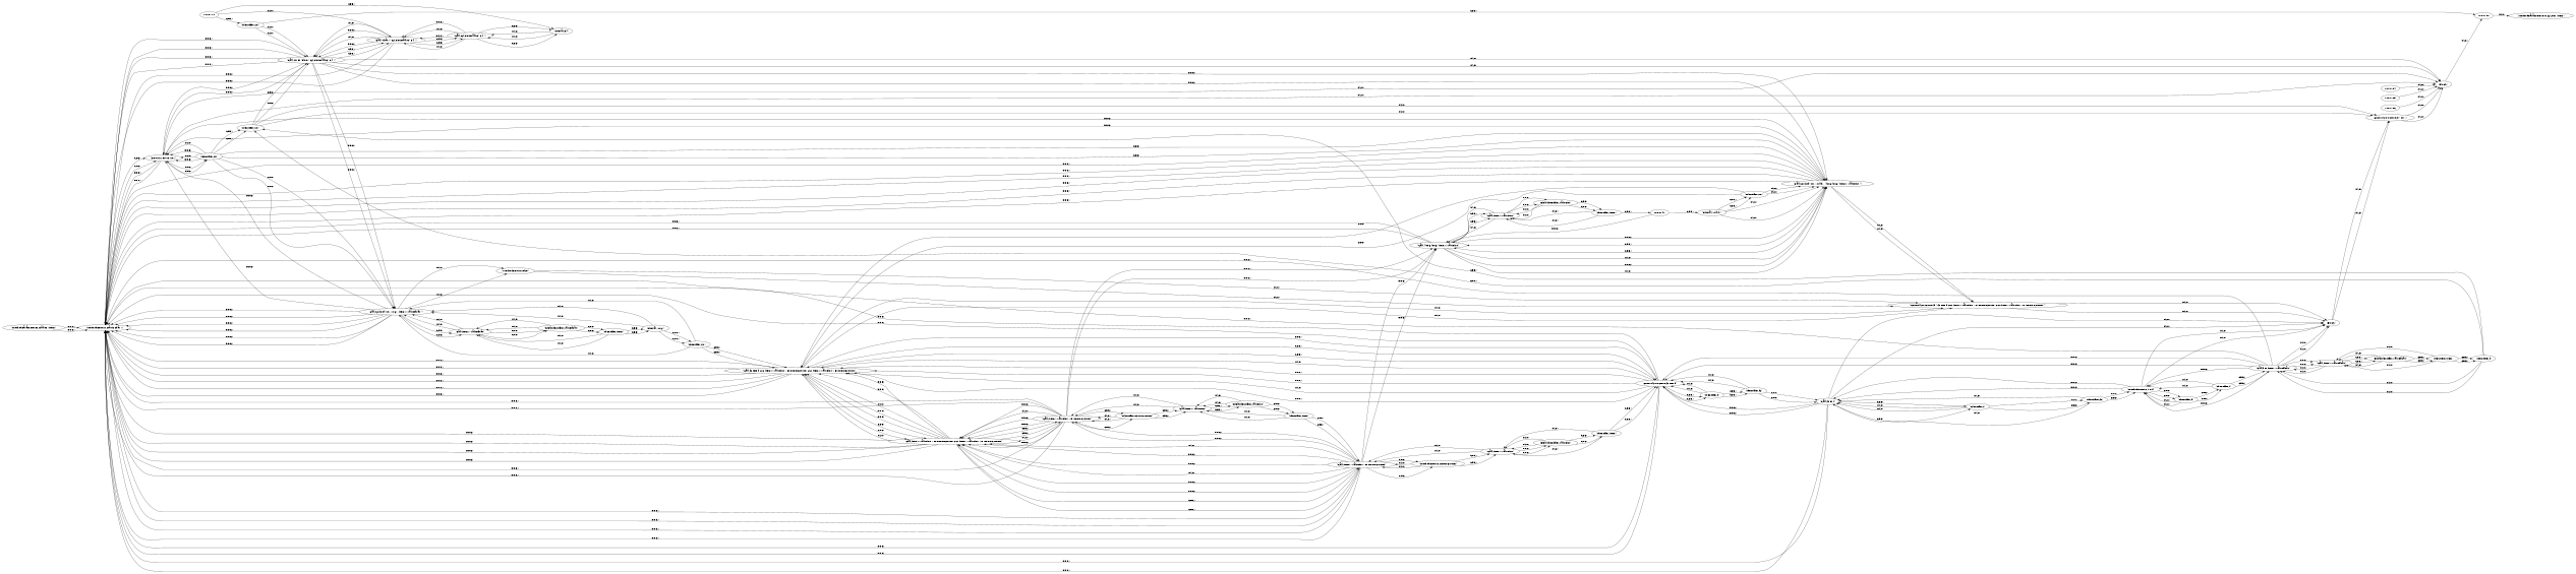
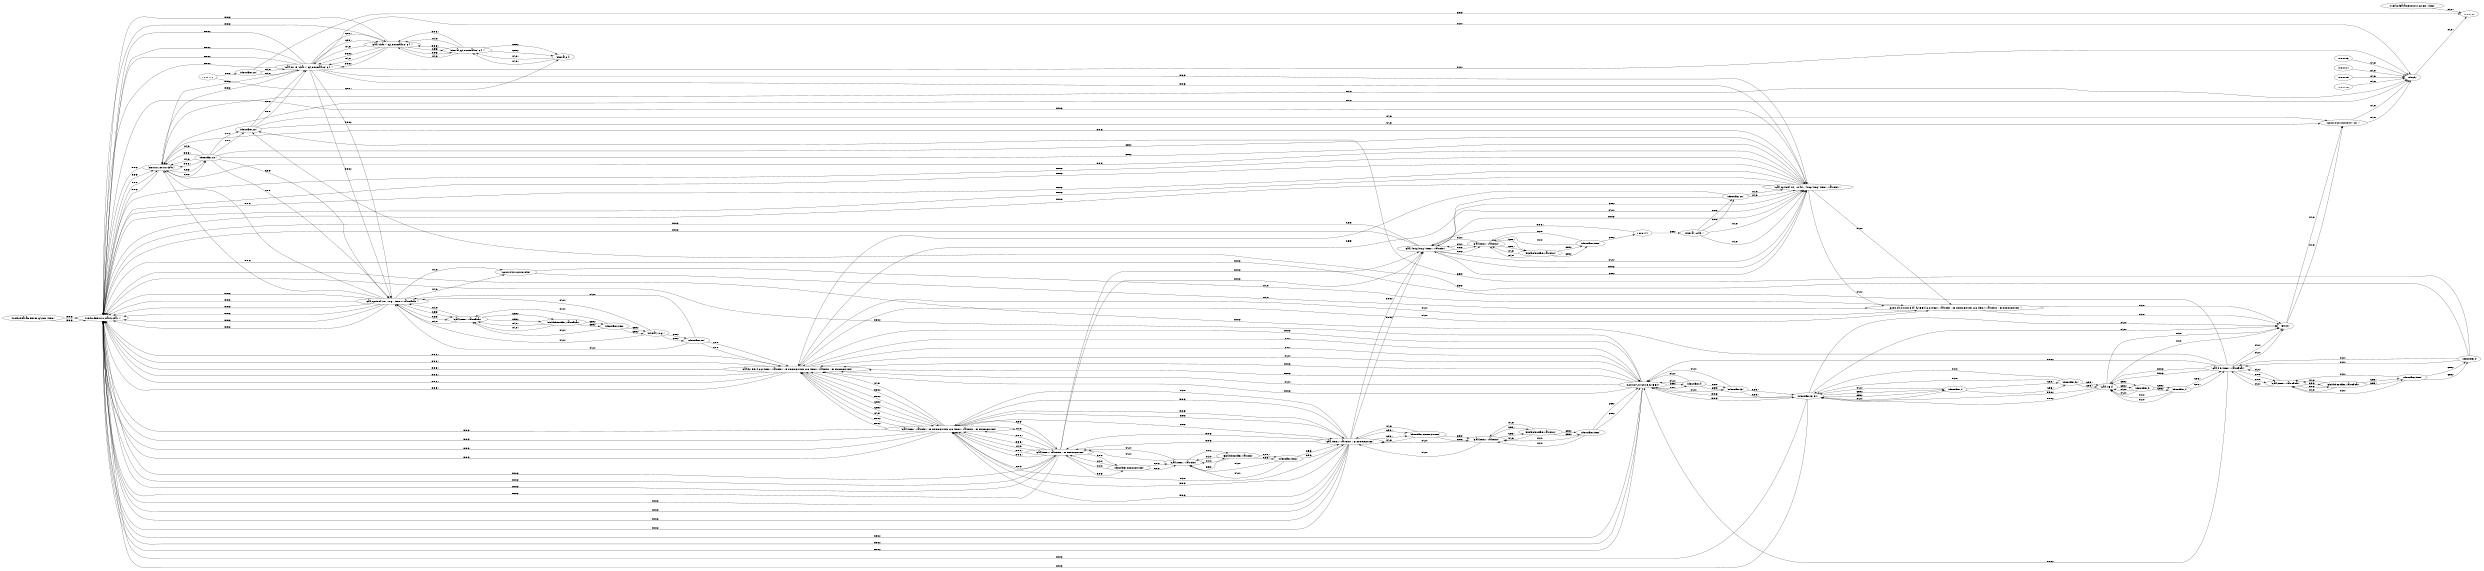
  digraph {
    rankdir=LR
    n1 [label="(MethodReturn,static char *)"]
-   n2 [label="(Return,return str;)"]
+   n2 [label="(Return,return char;)"]
    n3 [label="(Identifier,str)"]
    n4 [label="(Block,)"]
-   n5 [label="(MethodParameterIn,malloc *item)"]
+   n5 [label="(MethodParameterIn,cJSON *item)"]
    n6 [label="(MethodParameterOut,cJSON *item)"]
    1000100
-   n8 [label="(MethodReturn,i = f)"]
+   n8 [label="(Call,i = f)"]
    n9 [label="(Identifier,f)"]
-   n10 [label="(Call,f2 = i)"]
+   n10 [label="(Identifier,f2 = i)"]
    n11 [label="(Block,)"]
    n12 [label="(Identifier,i)"]
    n13 [label="(Identifier,i)"]
    n14 [label="(ControlStructure,f2 == f)"]
    n15 [label="(ControlStructure,if ( str ))"]
    n16 [label="(Call,f = item->valuefloat)"]
    n17 [label="(Call,item->valuefloat)"]
    n18 [label="(Identifier,f2)"]
    n19 [label="(Identifier,f)"]
    n20 [label="(Call,f2 == f && item->valueint >= LLONG_MIN && item->valueint <= LLONG_MAX)"]
    n21 [label="(Identifier,f2)"]
    n22 [label="(Call,item->valueint >= LLONG_MIN && item->valueint <= LLONG_MAX)"]
    n23 [label="(Call,item->valueint >= LLONG_MIN)"]
    n24 [label="(Call,item->valueint <= LLONG_MAX)"]
-   n25 [label="(MethodReturn,LLONG_MIN)"]
+   n25 [label="(Identifier,LLONG_MIN)"]
    n26 [label="(Call,(long long) item->valueint)"]
    n27 [label="(Identifier,LLONG_MAX)"]
    n28 [label="(ControlStructure,if ( f2 == f && item->valueint >= LLONG_MIN && item->valueint <= LLONG_MAX ))"]
    n29 [label="(Call,item->valueint)"]
    n30 [label="(Call,sprintf( str, \"%lld\", (long long) item->valueint ))"]
    n31 [label="(Call,item->valueint)"]
    n32 [label="(FieldIdentifier,valueint)"]
    n33 [label="(Identifier,item)"]
    n34 [label="(Call,item->valueint)"]
    n35 [label="(FieldIdentifier,valueint)"]
    n36 [label="(Identifier,item)"]
    n37 [label="(Identifier,str)"]
    n38 [label="(Literal,\"%lld\")"]
    n39 [label="(FieldIdentifier,valueint)"]
    n40 [label="(Identifier,item)"]
    1000147
-   n42 [label="(MethodReturn,else)"]
+   n42 [label="(ControlStructure,else)"]
    n43 [label="(Identifier,str)"]
    n44 [label="(Call,sprintf( str, \"%g\", item->valuefloat ))"]
    n45 [label="(Call,item->valuefloat)"]
    n46 [label="(Literal,\"%g\")"]
    n47 [label="(FieldIdentifier,valuefloat)"]
    n48 [label="(Identifier,item)"]
    n49 [label="(Identifier,str)"]
-   n50 [label="(Call,str = (else*) cJSON_malloc( 64 ))"]
+   n50 [label="(Call,str = (char*) cJSON_malloc( 64 ))"]
    n51 [label="(Call,(char*) cJSON_malloc( 64 ))"]
-   n52 [label="(Call,cJSON_malloc( 64 ))"]
+   n52 [label="(Literal,cJSON_malloc( 64 ))"]
    n53 [label="(Identifier,str)"]
    n54 [label="(Literal,64)"]
    1000110
    n56 [label="(FieldIdentifier,valuefloat)"]
    n57 [label="(Identifier,item)"]
    n58 [label="(Identifier,f)"]
-   1000104 [label=1010104]
+   1000103
+   1000104
    1000105
    1000106
    n1 -> n2 [label="CFG: "]
    n1 -> n2 [label="CFG: "]
    n2 -> n1 [label="DDG: "]
    n2 -> n1 [label="DDG: "]
    n2 -> n3 [label="CFG: "]
    n2 -> n3 [label="CFG: "]
    n2 -> n4 [label="AST: "]
    n2 -> n4 [label="AST: "]
    n3 -> n2 [label="AST: "]
    n3 -> n2 [label="DDG: "]
    n3 -> n2 [label="AST: "]
    n3 -> n2 [label="DDG: "]
    n3 -> n30 [label="CFG: "]
    n3 -> n30 [label="CFG: "]
    n3 -> n44 [label="CFG: "]
    n3 -> n44 [label="CFG: "]
    n3 -> n49 [label="CFG: "]
    n3 -> n49 [label="CFG: "]
    n4 -> 1000100 [label="AST: "]
    n5 -> n1 [label="DDG: "]
    n5 -> n1 [label="DDG: "]
-   1000100 -> n6 [label="AST: "]
+   n6 -> 1000100 [label="AST: "]
    n8 -> n9 [label="CFG: "]
    n8 -> n9 [label="CFG: "]
    n8 -> n10 [label="DDG: "]
    n8 -> n10 [label="DDG: "]
    n8 -> n11 [label="AST: "]
    n8 -> n11 [label="AST: "]
    n9 -> n8 [label="AST: "]
    n9 -> n8 [label="AST: "]
    n9 -> n12 [label="CFG: "]
    n9 -> n12 [label="CFG: "]
    n10 -> n1 [label="DDG: "]
    n10 -> n1 [label="DDG: "]
    n10 -> n11 [label="AST: "]
    n10 -> n11 [label="AST: "]
    n10 -> n13 [label="CFG: "]
    n10 -> n13 [label="CFG: "]
    n10 -> n14 [label="DDG: "]
    n10 -> n14 [label="DDG: "]
    n11 -> n15 [label="AST: "]
    n11 -> n15 [label="AST: "]
    n12 -> n8 [label="AST: "]
    n12 -> n8 [label="AST: "]
    n12 -> n16 [label="CFG: "]
    n12 -> n16 [label="CFG: "]
    n13 -> n10 [label="AST: "]
    n13 -> n10 [label="AST: "]
    n13 -> n18 [label="CFG: "]
    n13 -> n18 [label="CFG: "]
    n14 -> n1 [label="DDG: "]
    n14 -> n1 [label="DDG: "]
    n14 -> n1 [label="DDG: "]
    n14 -> n1 [label="DDG: "]
    n14 -> n19 [label="CFG: "]
    n14 -> n19 [label="CFG: "]
    n14 -> n20 [label="AST: "]
    n14 -> n20 [label="DDG: "]
    n14 -> n20 [label="DDG: "]
    n14 -> n20 [label="AST: "]
    n14 -> n20 [label="DDG: "]
    n14 -> n20 [label="DDG: "]
    n15 -> n4 [label="AST: "]
    n15 -> n4 [label="AST: "]
    n16 -> n1 [label="DDG: "]
    n16 -> n1 [label="DDG: "]
    n16 -> n8 [label="DDG: "]
    n16 -> n8 [label="DDG: "]
    n16 -> n11 [label="AST: "]
    n16 -> n11 [label="AST: "]
    n16 -> n14 [label="DDG: "]
    n16 -> n14 [label="DDG: "]
    n16 -> n17 [label="CFG: "]
    n16 -> n17 [label="CFG: "]
    n17 -> n16 [label="AST: "]
    n17 -> n16 [label="AST: "]
    n17 -> n56 [label="CFG: "]
    n17 -> n56 [label="CFG: "]
    n18 -> n8 [label="CFG: "]
    n18 -> n8 [label="CFG: "]
    n18 -> n10 [label="AST: "]
    n18 -> n10 [label="AST: "]
    n19 -> n14 [label="AST: "]
    n19 -> n14 [label="AST: "]
    n19 -> n21 [label="CFG: "]
    n19 -> n21 [label="CFG: "]
    n20 -> n1 [label="DDG: "]
    n20 -> n1 [label="DDG: "]
    n20 -> n1 [label="DDG: "]
    n20 -> n1 [label="DDG: "]
    n20 -> n1 [label="DDG: "]
    n20 -> n1 [label="DDG: "]
    n20 -> n14 [label="CFG: "]
    n20 -> n14 [label="CFG: "]
    n20 -> n22 [label="CFG: "]
    n20 -> n22 [label="CFG: "]
    n20 -> n28 [label="AST: "]
    n20 -> n28 [label="AST: "]
    n21 -> n10 [label="CFG: "]
    n21 -> n10 [label="CFG: "]
    n21 -> n14 [label="AST: "]
    n21 -> n14 [label="AST: "]
    n22 -> n1 [label="DDG: "]
    n22 -> n1 [label="DDG: "]
    n22 -> n1 [label="DDG: "]
    n22 -> n1 [label="DDG: "]
    n22 -> n20 [label="AST: "]
    n22 -> n20 [label="DDG: "]
    n22 -> n20 [label="DDG: "]
    n22 -> n20 [label="AST: "]
    n22 -> n20 [label="DDG: "]
    n22 -> n20 [label="DDG: "]
    n22 -> n23 [label="CFG: "]
    n22 -> n23 [label="CFG: "]
    n22 -> n24 [label="CFG: "]
    n22 -> n24 [label="CFG: "]
    n23 -> n1 [label="DDG: "]
    n23 -> n1 [label="DDG: "]
    n23 -> n1 [label="DDG: "]
    n23 -> n1 [label="DDG: "]
    n23 -> n22 [label="AST: "]
    n23 -> n22 [label="DDG: "]
    n23 -> n22 [label="DDG: "]
    n23 -> n22 [label="AST: "]
    n23 -> n22 [label="DDG: "]
    n23 -> n22 [label="DDG: "]
    n23 -> n24 [label="DDG: "]
    n23 -> n24 [label="DDG: "]
    n23 -> n25 [label="CFG: "]
    n23 -> n25 [label="CFG: "]
    n23 -> n26 [label="DDG: "]
    n23 -> n26 [label="DDG: "]
    n24 -> n1 [label="DDG: "]
    n24 -> n1 [label="DDG: "]
    n24 -> n1 [label="DDG: "]
    n24 -> n1 [label="DDG: "]
    n24 -> n22 [label="AST: "]
    n24 -> n22 [label="DDG: "]
    n24 -> n22 [label="DDG: "]
    n24 -> n22 [label="AST: "]
    n24 -> n22 [label="DDG: "]
    n24 -> n22 [label="DDG: "]
    n24 -> n26 [label="DDG: "]
    n24 -> n26 [label="DDG: "]
    n24 -> n27 [label="CFG: "]
    n24 -> n27 [label="CFG: "]
    n25 -> n23 [label="AST: "]
    n25 -> n23 [label="AST: "]
    n25 -> n29 [label="CFG: "]
    n25 -> n29 [label="CFG: "]
    n26 -> n1 [label="DDG: "]
    n26 -> n1 [label="DDG: "]
    n26 -> n30 [label="AST: "]
    n26 -> n30 [label="DDG: "]
    n26 -> n30 [label="AST: "]
    n26 -> n30 [label="DDG: "]
    n26 -> n31 [label="CFG: "]
    n26 -> n31 [label="CFG: "]
    n27 -> n24 [label="AST: "]
    n27 -> n24 [label="AST: "]
    n27 -> n34 [label="CFG: "]
    n27 -> n34 [label="CFG: "]
    n28 -> n11 [label="AST: "]
    n28 -> n11 [label="AST: "]
    n29 -> n23 [label="AST: "]
    n29 -> n23 [label="AST: "]
    n29 -> n32 [label="CFG: "]
    n29 -> n32 [label="CFG: "]
    n30 -> n1 [label="DDG: "]
    n30 -> n1 [label="DDG: "]
    n30 -> n1 [label="DDG: "]
    n30 -> n1 [label="DDG: "]
    n30 -> n1 [label="DDG: "]
    n30 -> n1 [label="DDG: "]
    n30 -> n2 [label="DDG: "]
    n30 -> n2 [label="DDG: "]
    n30 -> n26 [label="CFG: "]
    n30 -> n26 [label="CFG: "]
    n30 -> n28 [label="AST: "]
    n30 -> n28 [label="AST: "]
    n31 -> n26 [label="AST: "]
    n31 -> n26 [label="AST: "]
    n31 -> n39 [label="CFG: "]
    n31 -> n39 [label="CFG: "]
    n32 -> n29 [label="AST: "]
    n32 -> n29 [label="AST: "]
    n32 -> n33 [label="CFG: "]
    n32 -> n33 [label="CFG: "]
    n33 -> n14 [label="CFG: "]
    n33 -> n14 [label="CFG: "]
    n33 -> n29 [label="AST: "]
    n33 -> n29 [label="AST: "]
    n34 -> n24 [label="AST: "]
    n34 -> n24 [label="AST: "]
    n34 -> n35 [label="CFG: "]
    n34 -> n35 [label="CFG: "]
    n35 -> n34 [label="AST: "]
    n35 -> n34 [label="AST: "]
    n35 -> n36 [label="CFG: "]
    n35 -> n36 [label="CFG: "]
    n36 -> n23 [label="CFG: "]
    n36 -> n23 [label="CFG: "]
    n36 -> n34 [label="AST: "]
    n36 -> n34 [label="AST: "]
    n37 -> n20 [label="CFG: "]
    n37 -> n20 [label="CFG: "]
    n37 -> n30 [label="AST: "]
    n37 -> n30 [label="AST: "]
    n38 -> n30 [label="AST: "]
    n38 -> n30 [label="AST: "]
    n38 -> n37 [label="CFG: "]
    n38 -> n37 [label="CFG: "]
    n39 -> n31 [label="AST: "]
    n39 -> n31 [label="AST: "]
    n39 -> n40 [label="CFG: "]
    n39 -> n40 [label="CFG: "]
    n40 -> n31 [label="AST: "]
    n40 -> n31 [label="AST: "]
    n40 -> 1000147 [label="CFG: "]
    1000147 -> n26 [label="DDG: "]
    1000147 -> n38 [label="CFG: "]
    n42 -> n28 [label="AST: "]
    n42 -> n28 [label="AST: "]
    n43 -> n20 [label="CFG: "]
    n43 -> n20 [label="CFG: "]
    n43 -> n44 [label="AST: "]
    n43 -> n44 [label="AST: "]
    n44 -> n1 [label="DDG: "]
    n44 -> n1 [label="DDG: "]
    n44 -> n1 [label="DDG: "]
    n44 -> n1 [label="DDG: "]
    n44 -> n1 [label="DDG: "]
    n44 -> n1 [label="DDG: "]
    n44 -> n2 [label="DDG: "]
    n44 -> n2 [label="DDG: "]
    n44 -> n42 [label="AST: "]
    n44 -> n42 [label="AST: "]
    n44 -> n45 [label="CFG: "]
    n44 -> n45 [label="CFG: "]
    n45 -> n44 [label="AST: "]
    n45 -> n44 [label="AST: "]
    n45 -> n47 [label="CFG: "]
    n45 -> n47 [label="CFG: "]
    n46 -> n43 [label="CFG: "]
    n46 -> n43 [label="CFG: "]
    n46 -> n44 [label="AST: "]
    n46 -> n44 [label="AST: "]
    n47 -> n45 [label="AST: "]
    n47 -> n45 [label="AST: "]
    n47 -> n48 [label="CFG: "]
    n47 -> n48 [label="CFG: "]
    n48 -> n45 [label="AST: "]
    n48 -> n45 [label="AST: "]
    n48 -> n46 [label="CFG: "]
    n48 -> n46 [label="CFG: "]
    n49 -> n15 [label="AST: "]
    n49 -> n15 [label="AST: "]
    n49 -> n50 [label="CFG: "]
    n49 -> n50 [label="CFG: "]
    n50 -> n1 [label="DDG: "]
    n50 -> n1 [label="DDG: "]
    n50 -> n1 [label="DDG: "]
    n50 -> n1 [label="DDG: "]
    n50 -> n2 [label="DDG: "]
    n50 -> n2 [label="DDG: "]
    n50 -> n4 [label="AST: "]
    n50 -> n4 [label="AST: "]
    n50 -> n30 [label="DDG: "]
    n50 -> n30 [label="DDG: "]
    n50 -> n44 [label="DDG: "]
    n50 -> n44 [label="DDG: "]
    n50 -> n51 [label="CFG: "]
    n50 -> n51 [label="CFG: "]
    n51 -> n1 [label="DDG: "]
    n51 -> n1 [label="DDG: "]
    n51 -> n50 [label="AST: "]
    n51 -> n50 [label="DDG: "]
    n51 -> n50 [label="AST: "]
    n51 -> n50 [label="DDG: "]
    n51 -> n52 [label="CFG: "]
    n51 -> n52 [label="CFG: "]
    n52 -> n51 [label="AST: "]
    n52 -> n51 [label="DDG: "]
    n52 -> n51 [label="AST: "]
    n52 -> n51 [label="DDG: "]
    n52 -> n54 [label="CFG: "]
    n52 -> n54 [label="CFG: "]
    n53 -> 1000100 [label="CFG: "]
    n53 -> n50 [label="AST: "]
    n53 -> n50 [label="AST: "]
    n54 -> n52 [label="AST: "]
    n54 -> n52 [label="AST: "]
-   1000110 -> n51 [label="AST: "]
    1000110 -> n53 [label="CFG: "]
    1000110 -> n54 [label="CFG: "]
    n56 -> n17 [label="AST: "]
    n56 -> n17 [label="AST: "]
    n56 -> n57 [label="CFG: "]
    n56 -> n57 [label="CFG: "]
    n57 -> n17 [label="AST: "]
    n57 -> n17 [label="AST: "]
    n57 -> n58 [label="CFG: "]
    n57 -> n58 [label="CFG: "]
    n58 -> n16 [label="AST: "]
    n58 -> n16 [label="AST: "]
    n58 -> n49 [label="CFG: "]
    n58 -> n49 [label="CFG: "]
+   1000103 -> n4 [label="AST: "]
    1000104 -> n4 [label="AST: "]
    1000105 -> n4 [label="AST: "]
    1000106 -> n4 [label="AST: "]
  }
